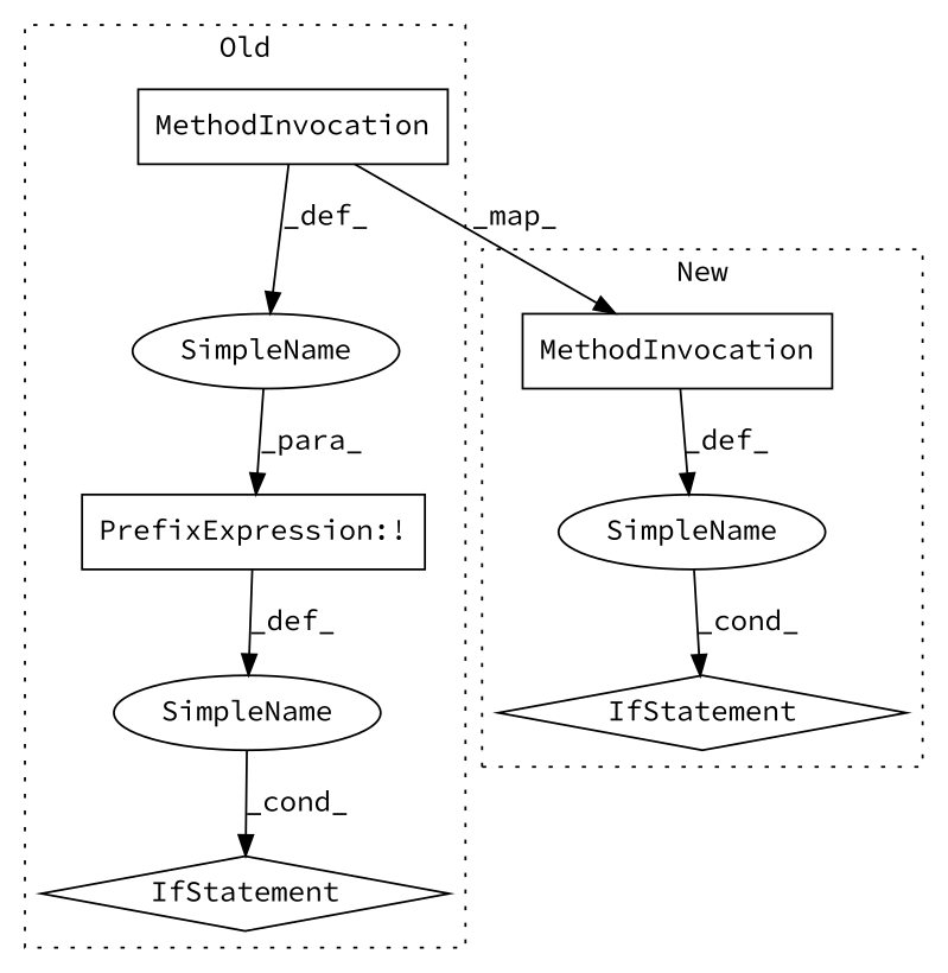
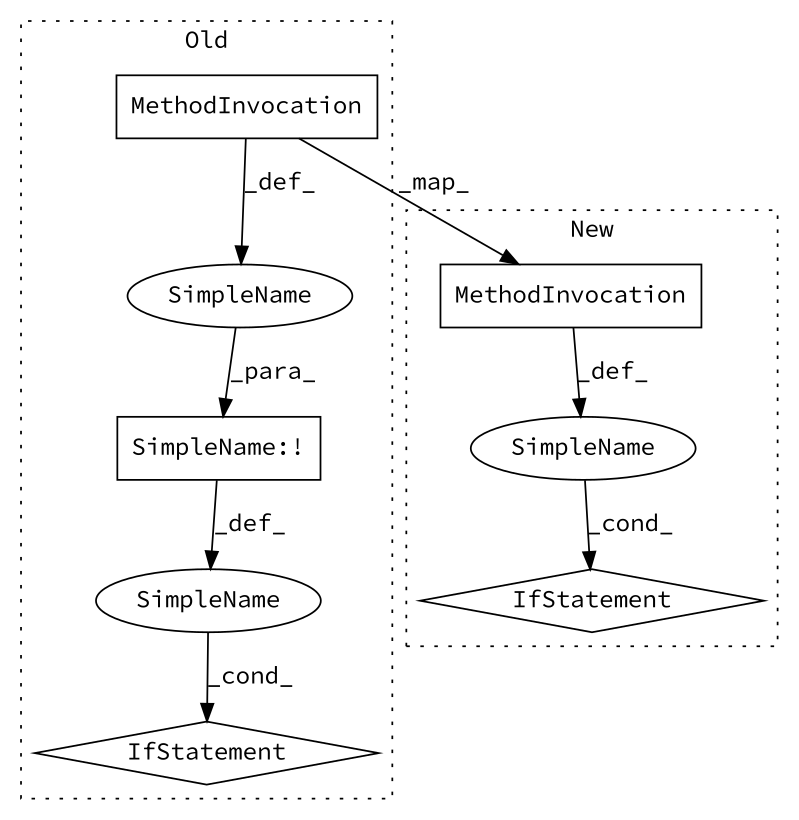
  digraph {
    fontname="Source Code Pro"
    node [a=42 shape=box fontname="Source Code Pro"]
    edge [fontname="Source Code Pro"]
    n1 [a=25 l="4,2" label=IfStatement s="487,540" shape=diamond]
    n2 [a=32 l="7,1" label=MethodInvocation s="523,539"]
    n3 [label=SimpleName shape=ellipse]
    n4 [label=SimpleName shape=ellipse]
-   n5 [a=38 l=1 label="PrefixExpression:!" s=514]
+   n5 [a=38 l=1 label="SimpleName:!" s=514]
    n6 [a=25 l="4,2" label=IfStatement s="443,495" shape=diamond]
    n7 [a=32 l="7,1" label=MethodInvocation s="478,494"]
    n8 [label=SimpleName shape=ellipse]
    subgraph cluster_1 {
      label=Old
      style=dotted
      n1
      n2
      n3
      n4
      n5
    }
    subgraph cluster_2 {
      label=New
      style=dotted
      n6
      n7
      n8
    }
    n2 -> n4 [label=_def_]
    n2 -> n7 [label=_map_]
    n3 -> n1 [label=_cond_]
    n4 -> n5 [label=_para_]
    n5 -> n3 [label=_def_]
    n7 -> n8 [label=_def_]
    n8 -> n6 [label=_cond_]
  }
